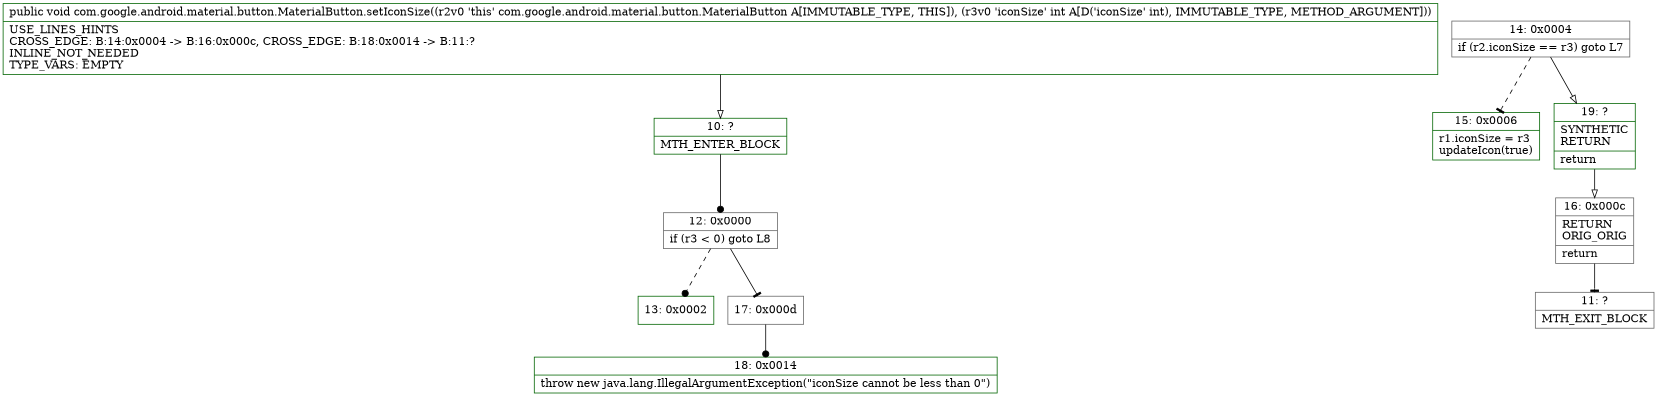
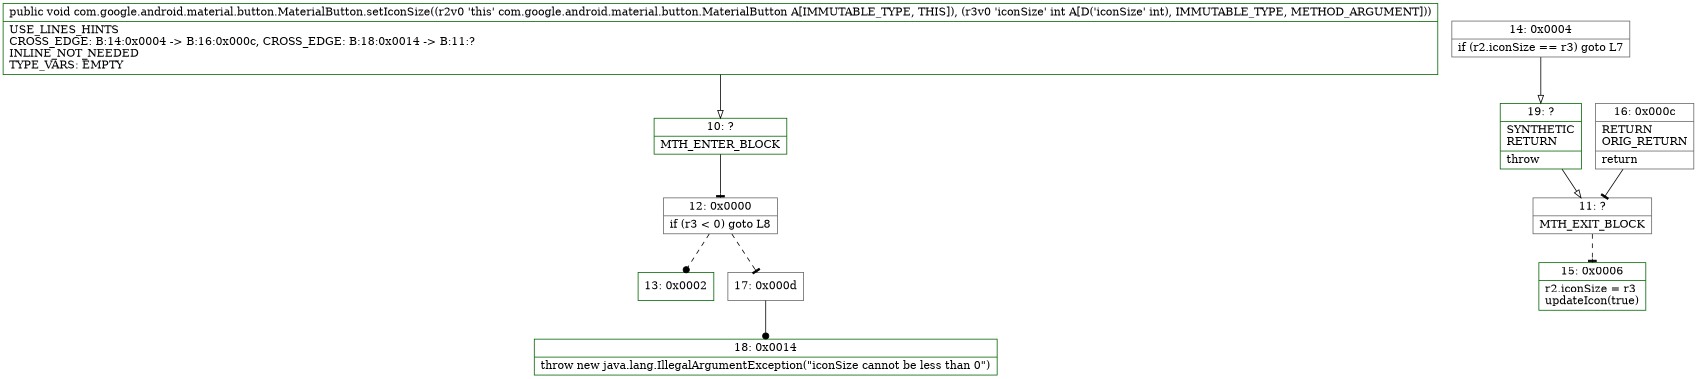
  digraph {
    node [color=darkgreen shape=record]
    edge [arrowhead=dot]
    n1 [label="{10\:\ ?|MTH_ENTER_BLOCK\l}"]
    n2 [color=gray40 label="{12\:\ 0x0000|if (r3 \< 0) goto L8\l}"]
    n3 [label="{13\:\ 0x0002}"]
    n4 [color=gray40 label="{17\:\ 0x000d}"]
    n5 [label="{18\:\ 0x0014|throw new java.lang.IllegalArgumentException(\"iconSize cannot be less than 0\")\l}"]
    n6 [color=gray40 label="{14\:\ 0x0004|if (r2.iconSize == r3) goto L7\l}"]
-   n7 [label="{15\:\ 0x0006|r1.iconSize = r3\lupdateIcon(true)\l}"]
-   n8 [label="{19\:\ ?|SYNTHETIC\lRETURN\l|return\l}"]
+   n7 [label="{15\:\ 0x0006|r2.iconSize = r3\lupdateIcon(true)\l}"]
+   n8 [label="{19\:\ ?|SYNTHETIC\lRETURN\l|throw\l}"]
    n9 [color=gray40 label="{11\:\ ?|MTH_EXIT_BLOCK\l}"]
-   n10 [color=gray40 label="{16\:\ 0x000c|RETURN\lORIG_ORIG\l|return\l}"]
+   n10 [color=gray40 label="{16\:\ 0x000c|RETURN\lORIG_RETURN\l|return\l}"]
    n11 [label="{public void com.google.android.material.button.MaterialButton.setIconSize((r2v0 'this' com.google.android.material.button.MaterialButton A[IMMUTABLE_TYPE, THIS]), (r3v0 'iconSize' int A[D('iconSize' int), IMMUTABLE_TYPE, METHOD_ARGUMENT]))  | USE_LINES_HINTS\lCROSS_EDGE: B:14:0x0004 \-\> B:16:0x000c, CROSS_EDGE: B:18:0x0014 \-\> B:11:?\lINLINE_NOT_NEEDED\lTYPE_VARS: EMPTY\l}"]
-   n1 -> n2
+   n1 -> n2 [arrowhead=tee]
    n2 -> n3 [style=dashed]
-   n2 -> n4 [arrowhead=tee]
+   n2 -> n4 [arrowhead=tee style=dashed]
    n4 -> n5
-   n6 -> n7 [arrowhead=tee style=dashed]
+   n9 -> n7 [arrowhead=tee style=dashed]
    n6 -> n8 [arrowhead=onormal]
-   n8 -> n10 [arrowhead=onormal]
+   n8 -> n9 [arrowhead=onormal]
    n10 -> n9 [arrowhead=tee]
    n11 -> n1 [arrowhead=onormal]
  }
